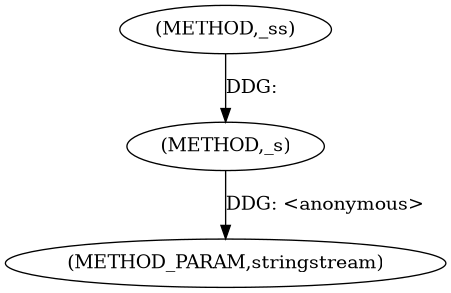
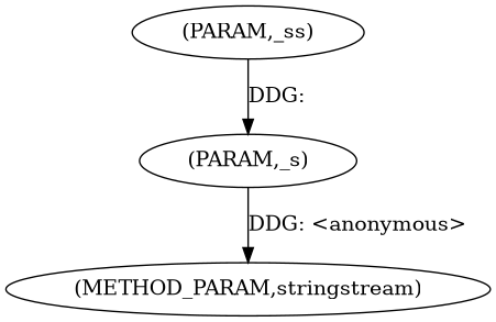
  digraph {
-   n1 [label="(METHOD,_ss)"]
-   n2 [label="(METHOD,_s)"]
+   n1 [label="(PARAM,_ss)"]
+   n2 [label="(PARAM,_s)"]
    n3 [label="(METHOD_PARAM,stringstream)"]
    n1 -> n2 [label="DDG: "]
    n2 -> n3 [label="DDG: <anonymous>"]
  }
